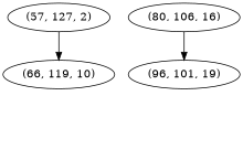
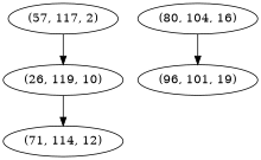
  digraph {
-   "(57, 127, 2)"
-   "(66, 119, 10)"
-   "(80, 106, 16)"
+   "(57, 127, 2)" [label="(57, 117, 2)"]
+   "(66, 119, 10)" [label="(26, 119, 10)"]
+   "(71, 114, 12)"
+   "(80, 106, 16)" [label="(80, 104, 16)"]
    "(96, 101, 19)"
    "(57, 127, 2)" -> "(66, 119, 10)"
+   "(66, 119, 10)" -> "(71, 114, 12)"
    "(80, 106, 16)" -> "(96, 101, 19)"
  }
